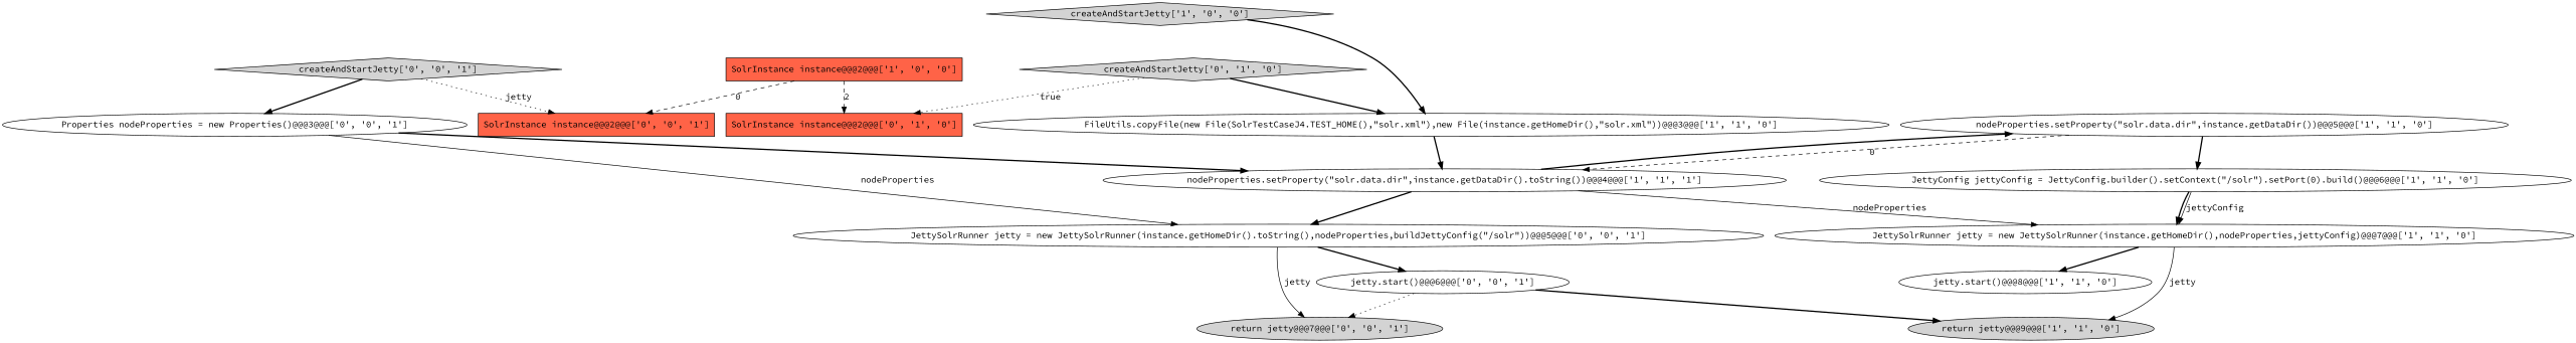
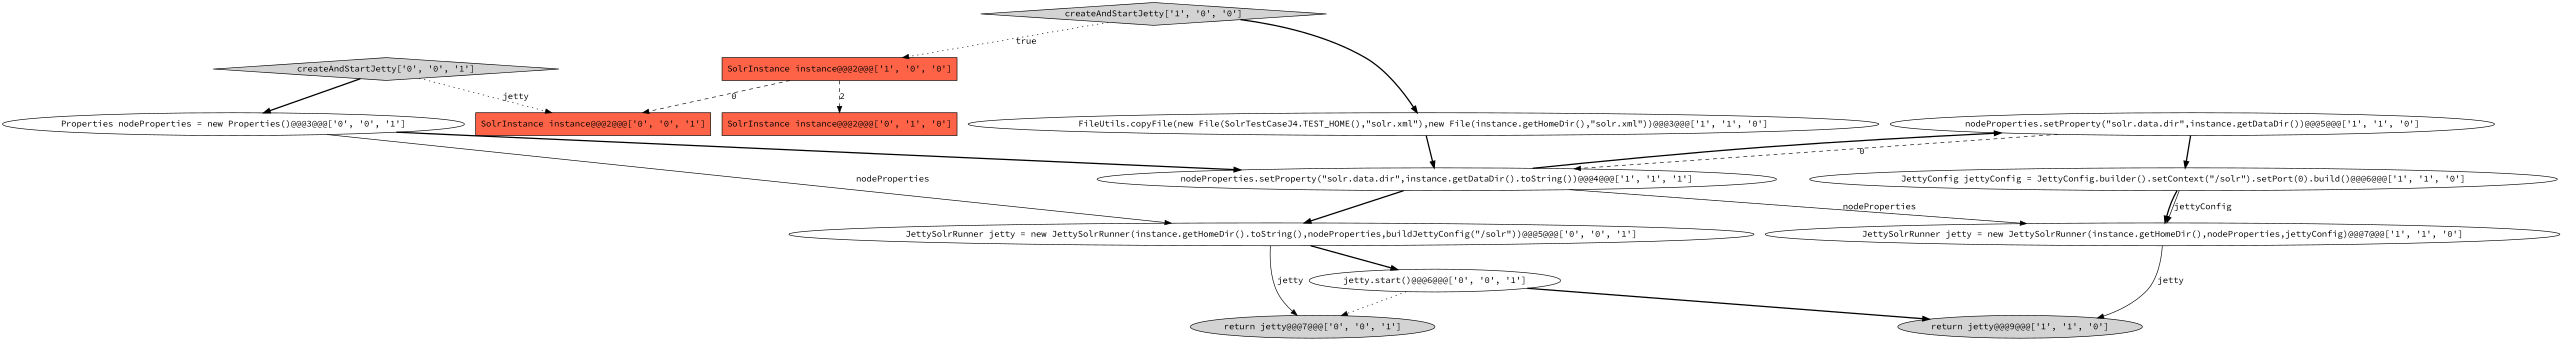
  digraph {
    fontname="Source Code Pro"
    node [fillcolor=white fontname="Source Code Pro" shape=ellipse style=filled]
    edge [fontname="Source Code Pro" style=bold]
    n1 [label="nodeProperties.setProperty(\"solr.data.dir\",instance.getDataDir())@@@5@@@['1', '1', '0']"]
    n2 [label="nodeProperties.setProperty(\"solr.data.dir\",instance.getDataDir().toString())@@@4@@@['1', '1', '1']"]
    n3 [label="JettyConfig jettyConfig = JettyConfig.builder().setContext(\"/solr\").setPort(0).build()@@@6@@@['1', '1', '0']"]
    n4 [label="JettySolrRunner jetty = new JettySolrRunner(instance.getHomeDir().toString(),nodeProperties,buildJettyConfig(\"/solr\"))@@@5@@@['0', '0', '1']"]
    n5 [label="JettySolrRunner jetty = new JettySolrRunner(instance.getHomeDir(),nodeProperties,jettyConfig)@@@7@@@['1', '1', '0']"]
-   n6 [fillcolor=lightgray label="createAndStartJetty['0', '1', '0']" shape=diamond]
    n7 [label="FileUtils.copyFile(new File(SolrTestCaseJ4.TEST_HOME(),\"solr.xml\"),new File(instance.getHomeDir(),\"solr.xml\"))@@@3@@@['1', '1', '0']"]
    n8 [fillcolor=tomato label="SolrInstance instance@@@2@@@['0', '1', '0']" shape=box]
    n9 [fillcolor=lightgray label="return jetty@@@7@@@['0', '0', '1']"]
    n10 [label="jetty.start()@@@6@@@['0', '0', '1']"]
    n11 [fillcolor=lightgray label="return jetty@@@9@@@['1', '1', '0']"]
    n12 [fillcolor=lightgray label="createAndStartJetty['1', '0', '0']" shape=diamond]
    n13 [fillcolor=tomato label="SolrInstance instance@@@2@@@['1', '0', '0']" shape=box]
    n14 [fillcolor=tomato label="SolrInstance instance@@@2@@@['0', '0', '1']" shape=box]
    n15 [fillcolor=lightgray label="createAndStartJetty['0', '0', '1']" shape=diamond]
    n16 [label="Properties nodeProperties = new Properties()@@@3@@@['0', '0', '1']"]
-   n17 [label="jetty.start()@@@8@@@['1', '1', '0']"]
    n1 -> n2 [label=0 style=dashed]
    n1 -> n3
    n2 -> n1
    n2 -> n4
    n2 -> n5 [label=nodeProperties style=solid]
    n3 -> n5
    n3 -> n5 [label=jettyConfig style=solid]
    n4 -> n9 [label=jetty style=solid]
    n4 -> n10
    n5 -> n11 [label=jetty style=solid]
-   n5 -> n17
-   n6 -> n7
-   n6 -> n8 [label=true style=dotted]
    n7 -> n2
    n10 -> n9 [style=dotted]
    n10 -> n11
    n12 -> n7
+   n12 -> n13 [label=true style=dotted]
    n13 -> n8 [label=2 style=dashed]
    n13 -> n14 [label=0 style=dashed]
    n15 -> n14 [label=jetty style=dotted]
    n15 -> n16
    n16 -> n2
    n16 -> n4 [label=nodeProperties style=solid]
  }
